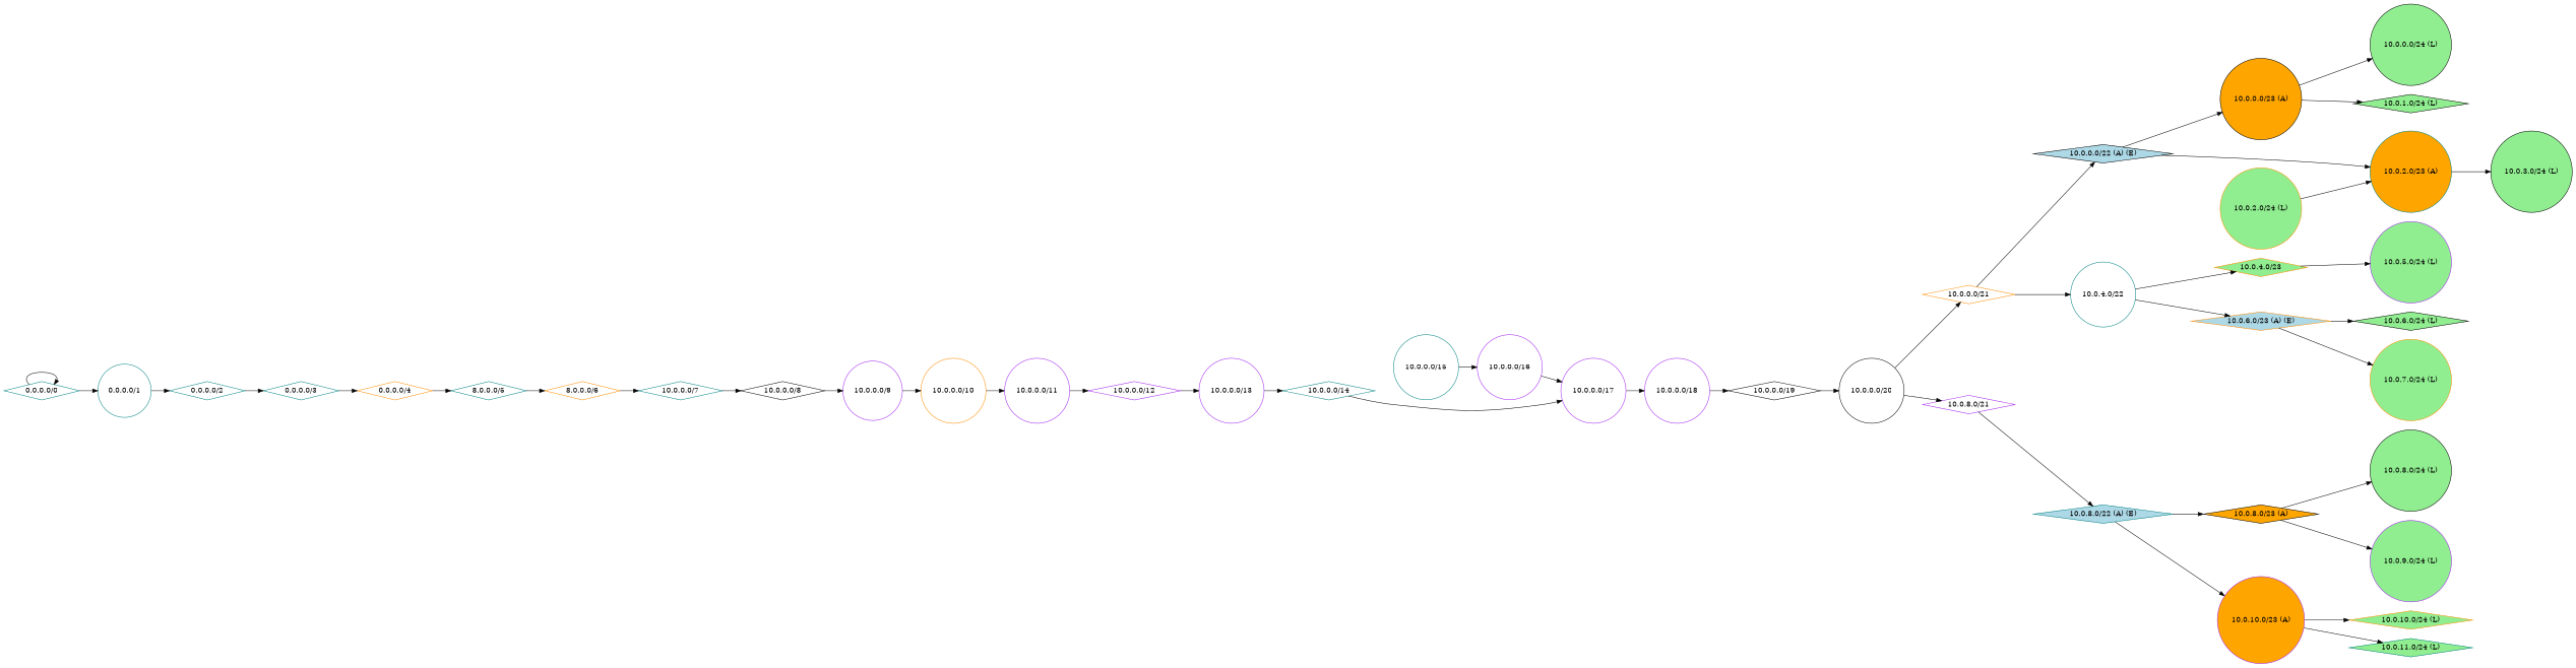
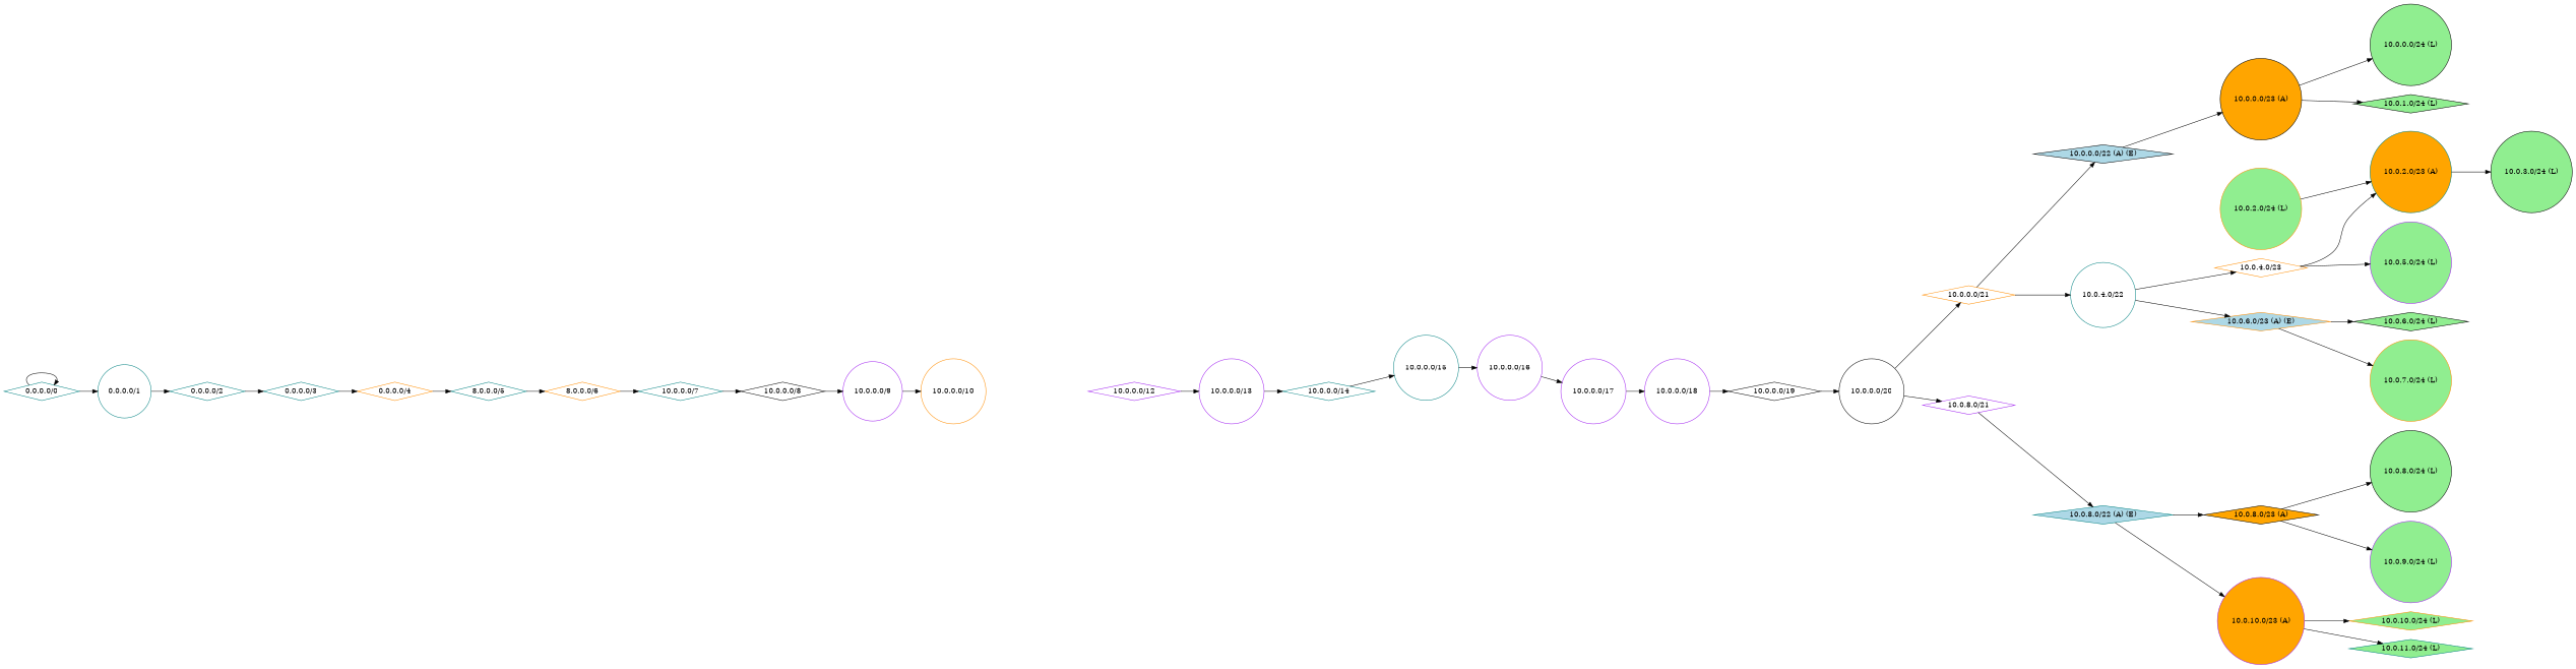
  digraph {
    rankdir=LR
    node [color=teal fillcolor=white rank=24 shape=diamond style=filled]
    edge [arrowhead=normal]
    n1 [label="0.0.0.0/0" rank=0]
    n2 [label="0.0.0.0/1" rank=1 shape=circle]
    n3 [label="0.0.0.0/2" rank=2]
    n4 [label="0.0.0.0/3" rank=3]
    n5 [color=darkorange label="0.0.0.0/4" rank=4]
    n6 [label="8.0.0.0/5" rank=5]
    n7 [color=darkorange label="8.0.0.0/6" rank=6]
    n8 [label="10.0.0.0/7" rank=7]
    n9 [color=black label="10.0.0.0/8" rank=8]
    n10 [color=purple label="10.0.0.0/9" rank=9 shape=circle]
    n11 [color=darkorange label="10.0.0.0/10" rank=10 shape=circle]
-   n12 [color=purple label="10.0.0.0/11" rank=11 shape=circle]
    n13 [color=purple label="10.0.0.0/12" rank=12]
    n14 [color=purple label="10.0.0.0/13" rank=13 shape=circle]
    n15 [label="10.0.0.0/14" rank=14]
    n16 [label="10.0.0.0/15" rank=15 shape=circle]
    n17 [color=purple label="10.0.0.0/16" rank=16 shape=circle]
    n18 [color=purple label="10.0.0.0/17" rank=17 shape=circle]
    n19 [color=purple label="10.0.0.0/18" rank=18 shape=circle]
    n20 [color=black label="10.0.0.0/19" rank=19]
    n21 [color=black label="10.0.0.0/20" rank=20 shape=circle]
    n22 [color=darkorange label="10.0.0.0/21" rank=21]
    n23 [color=purple label="10.0.8.0/21" rank=21]
    n24 [color=black fillcolor=lightblue label="10.0.0.0/22 (A) (E)" rank=22]
    n25 [label="10.0.4.0/22" rank=22 shape=circle]
    n26 [fillcolor=lightblue label="10.0.8.0/22 (A) (E)" rank=22]
    n27 [color=black fillcolor=orange label="10.0.0.0/23 (A)" rank=23 shape=circle]
    n28 [fillcolor=orange label="10.0.2.0/23 (A)" rank=23 shape=circle]
-   n29 [color=darkorange fillcolor=lightgreen label="10.0.4.0/23" rank=23]
+   n29 [color=darkorange label="10.0.4.0/23" rank=23]
    n30 [color=darkorange fillcolor=lightblue label="10.0.6.0/23 (A) (E)" rank=23]
    n31 [color=black fillcolor=lightgreen label="10.0.0.0/24 (L)" shape=circle]
    n32 [color=black fillcolor=lightgreen label="10.0.1.0/24 (L)"]
    n33 [color=black fillcolor=lightgreen label="10.0.3.0/24 (L)" shape=circle]
    n34 [color=darkorange fillcolor=lightgreen label="10.0.2.0/24 (L)" shape=circle]
    n35 [color=purple fillcolor=lightgreen label="10.0.5.0/24 (L)" shape=circle]
    n36 [color=black fillcolor=lightgreen label="10.0.6.0/24 (L)"]
    n37 [color=darkorange fillcolor=lightgreen label="10.0.7.0/24 (L)" shape=circle]
    n38 [color=black fillcolor=orange label="10.0.8.0/23 (A)" rank=23]
    n39 [color=purple fillcolor=orange label="10.0.10.0/23 (A)" rank=23 shape=circle]
    n40 [color=black fillcolor=lightgreen label="10.0.8.0/24 (L)" shape=circle]
    n41 [color=purple fillcolor=lightgreen label="10.0.9.0/24 (L)" shape=circle]
    n42 [color=darkorange fillcolor=lightgreen label="10.0.10.0/24 (L)"]
    n43 [fillcolor=lightgreen label="10.0.11.0/24 (L)"]
    n1 -> n1
    n1 -> n2
    n2 -> n3
    n3 -> n4
    n4 -> n5
    n5 -> n6
    n6 -> n7
    n7 -> n8
    n8 -> n9
    n9 -> n10
    n10 -> n11
-   n11 -> n12
-   n12 -> n13
    n13 -> n14
    n14 -> n15
-   n15 -> n18
+   n15 -> n16
    n16 -> n17
    n17 -> n18
    n18 -> n19
    n19 -> n20
    n20 -> n21
    n21 -> n22
    n21 -> n23
    n22 -> n24
    n22 -> n25
    n23 -> n26
    n24 -> n27
-   n24 -> n28
+   n29 -> n28
    n25 -> n29
    n25 -> n30
    n26 -> n38
    n26 -> n39
    n27 -> n31
    n27 -> n32
    n28 -> n33
    n29 -> n35
    n30 -> n36
    n30 -> n37
    n34 -> n28
    n38 -> n40
    n38 -> n41
    n39 -> n42
    n39 -> n43
  }
